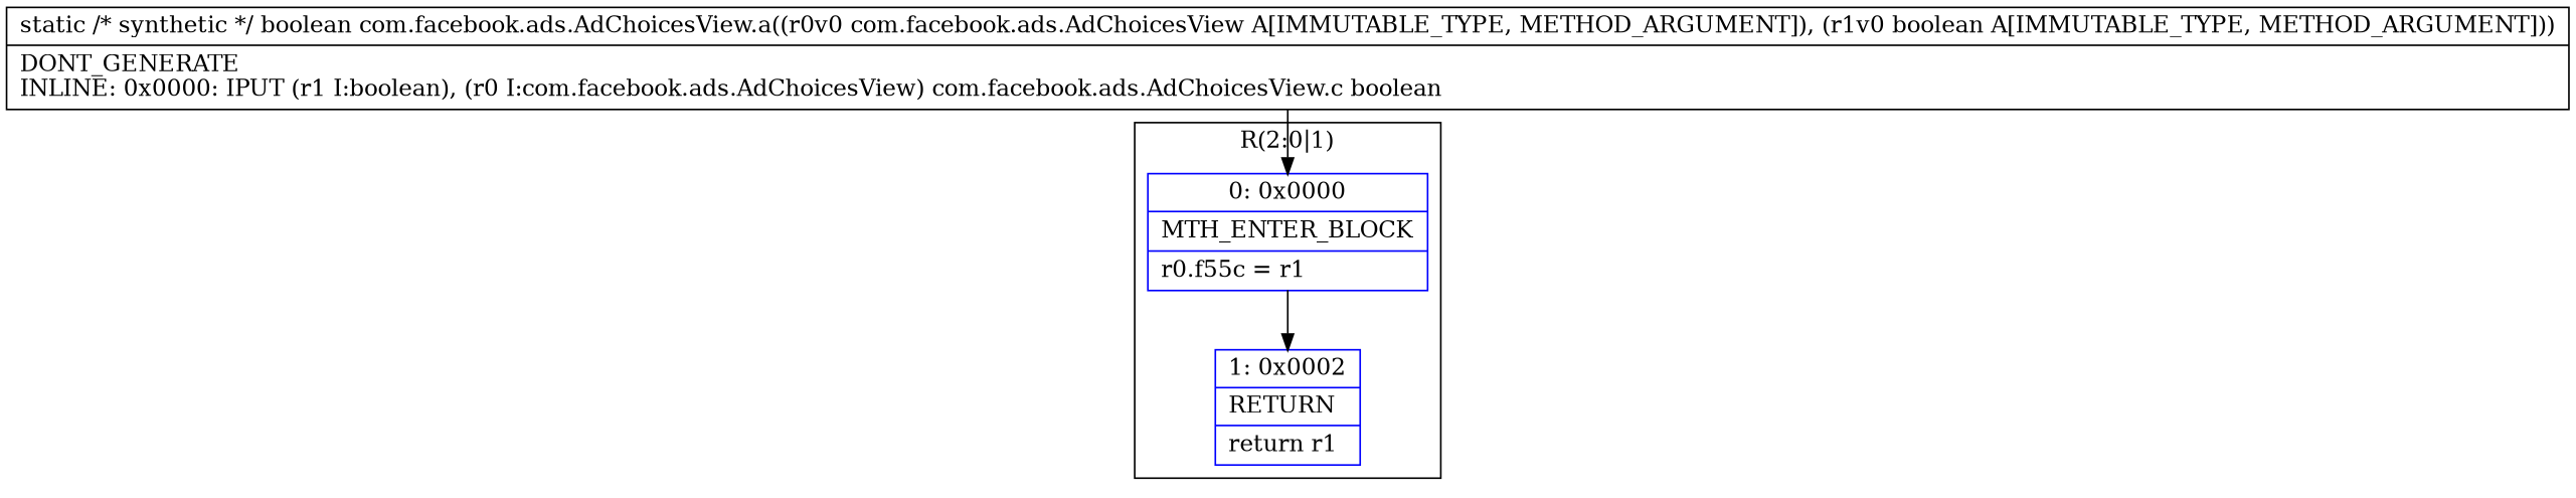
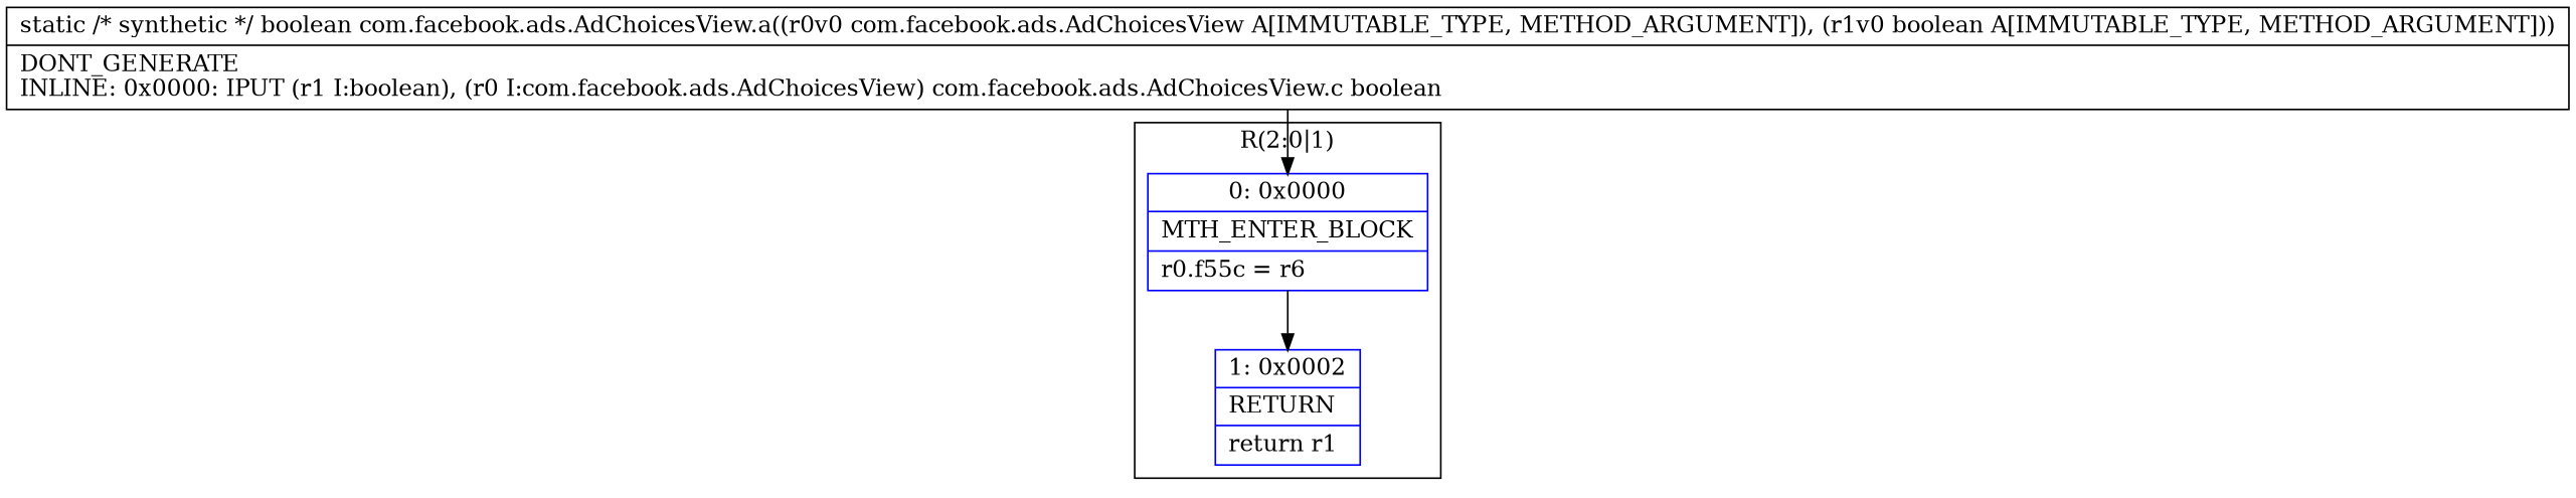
  digraph {
    node [color=blue shape=record]
-   n1 [label="{0\:\ 0x0000|MTH_ENTER_BLOCK\l|r0.f55c = r1\l}"]
+   n1 [label="{0\:\ 0x0000|MTH_ENTER_BLOCK\l|r0.f55c = r6\l}"]
    n2 [label="{1\:\ 0x0002|RETURN\l|return r1\l}"]
    n3 [label="{static \/* synthetic *\/ boolean com.facebook.ads.AdChoicesView.a((r0v0 com.facebook.ads.AdChoicesView A[IMMUTABLE_TYPE, METHOD_ARGUMENT]), (r1v0 boolean A[IMMUTABLE_TYPE, METHOD_ARGUMENT]))  | DONT_GENERATE\lINLINE: 0x0000: IPUT  (r1 I:boolean), (r0 I:com.facebook.ads.AdChoicesView) com.facebook.ads.AdChoicesView.c boolean\l}" color=""]
    subgraph cluster_1 {
      label="R(2:0|1)"
      n1
      n2
    }
    n1 -> n2
    n3 -> n1
  }
